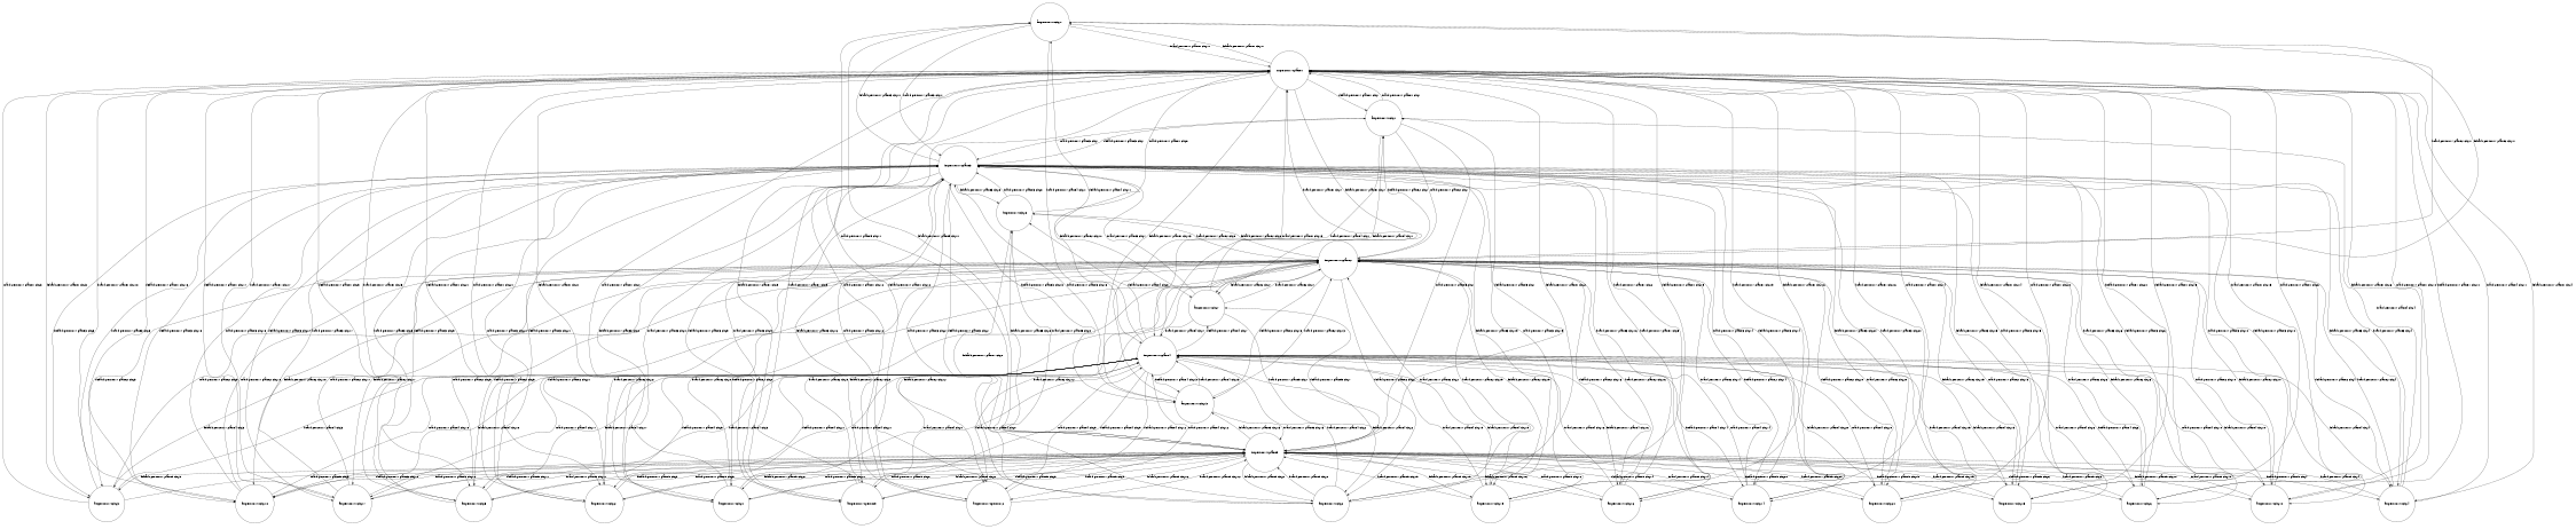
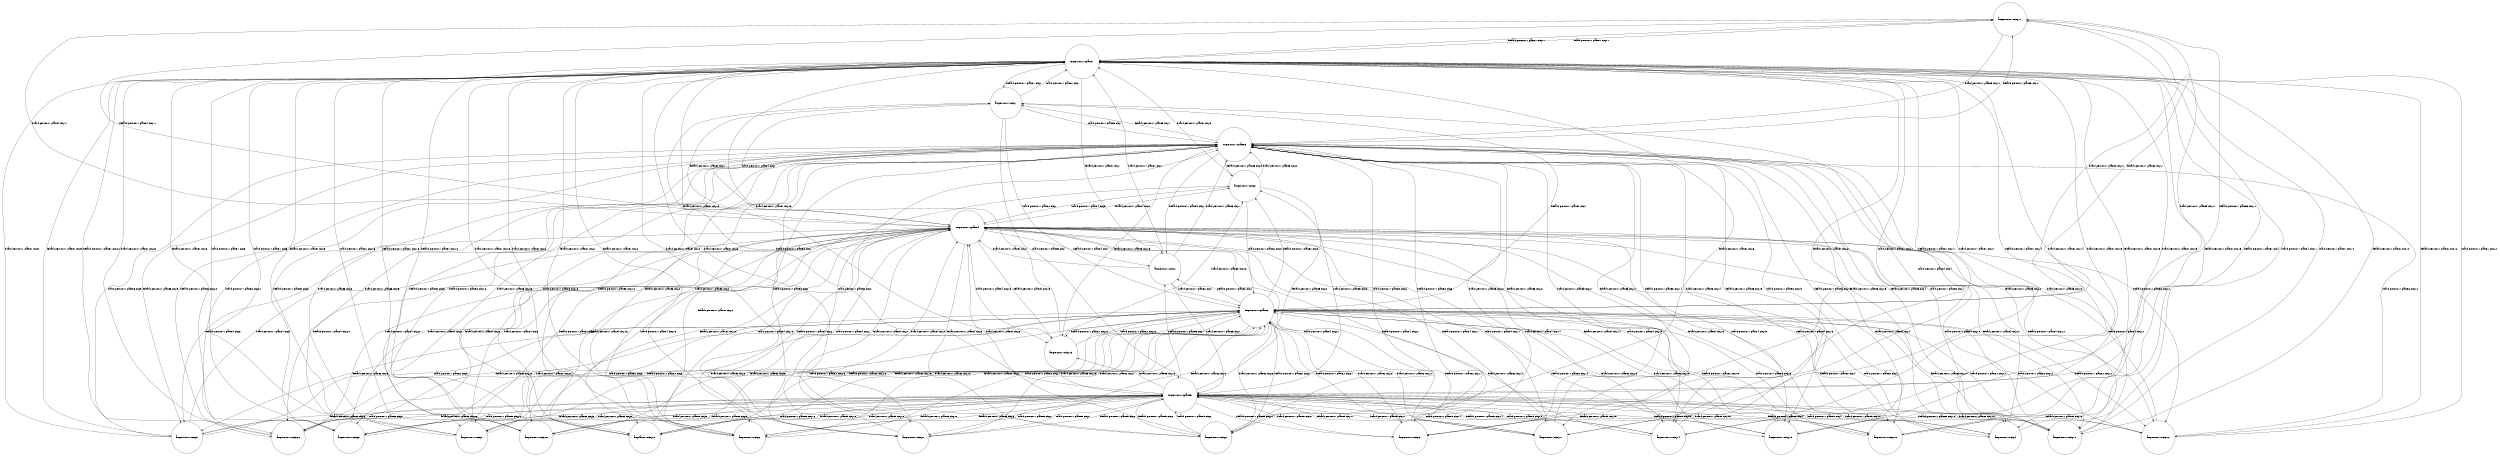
  digraph {
    node [color=black fillcolor=white fontcolor=black fontsize=14 shape=circle]
    edge [color=black style=solid]
    n1 [label=at_person17_city11]
    n2 [label=in_person17_plane1]
    n3 [label=in_person17_plane5]
    n4 [label=in_person17_plane2]
    n5 [label=in_person17_plane4]
    n6 [label=in_person17_plane3]
    n7 [label=at_person17_city15]
    n8 [label=at_person17_city4]
    n9 [label=at_person17_city6]
    n10 [label=at_person17_city10]
    n11 [label=at_person17_city19]
    n12 [label=at_person17_city16]
    n13 [label=at_person17_city14]
    n14 [label=at_person17_city20]
    n15 [label=at_person17_city3]
-   n16 [label=at_person17_city18]
+   n16 [label=at_plane17_city18]
    n17 [label=at_person17_city17]
    n18 [label=at_person17_city5]
    n19 [label=at_person17_city21]
    n20 [label=at_person17_city0]
-   n21 [label=at_person17_person9]
-   n22 [label=at_person17_person12]
+   n21 [label=at_person17_city9]
+   n22 [label=at_person17_city12]
    n23 [label=at_person17_city2]
    n24 [label=at_person17_city13]
    n25 [label=at_person17_city7]
    n26 [label=at_person17_city1]
    n27 [label=at_person17_city8]
    n1 -> n2 [label="board person17 plane1 city11"]
    n1 -> n3 [label="board person17 plane5 city11"]
    n1 -> n4 [label="board person17 plane2 city11"]
    n1 -> n5 [label="board person17 plane4 city11"]
    n1 -> n6 [label="board person17 plane3 city11"]
    n2 -> n1 [label="debark person17 plane1 city11"]
    n2 -> n7 [label="debark person17 plane1 city15"]
    n2 -> n8 [label="debark person17 plane1 city4"]
    n2 -> n9 [label="debark person17 plane1 city6"]
    n2 -> n10 [label="debark person17 plane1 city10"]
    n2 -> n11 [label="debark person17 plane1 city19"]
    n2 -> n12 [label="debark person17 plane1 city16"]
    n2 -> n13 [label="debark person17 plane1 city14"]
    n2 -> n14 [label="debark person17 plane1 city20"]
    n2 -> n15 [label="debark person17 plane1 city3"]
    n2 -> n16 [label="debark person17 plane1 city18"]
    n2 -> n17 [label="debark person17 plane1 city17"]
    n2 -> n18 [label="debark person17 plane1 city5"]
    n2 -> n19 [label="debark person17 plane1 city21"]
    n2 -> n20 [label="debark person17 plane1 city0"]
    n2 -> n21 [label="debark person17 plane1 city9"]
    n2 -> n22 [label="debark person17 plane1 city12"]
    n2 -> n23 [label="debark person17 plane1 city2"]
    n2 -> n24 [label="debark person17 plane1 city13"]
    n2 -> n25 [label="debark person17 plane1 city7"]
    n2 -> n26 [label="debark person17 plane1 city1"]
    n3 -> n1 [label="debark person17 plane5 city11"]
    n3 -> n7 [label="debark person17 plane5 city15"]
    n3 -> n8 [label="debark person17 plane5 city4"]
    n3 -> n9 [label="debark person17 plane5 city6"]
    n3 -> n10 [label="debark person17 plane5 city10"]
    n3 -> n11 [label="debark person17 plane5 city19"]
    n3 -> n12 [label="debark person17 plane5 city16"]
    n3 -> n13 [label="debark person17 plane5 city14"]
    n3 -> n14 [label="debark person17 plane5 city20"]
    n3 -> n15 [label="debark person17 plane5 city3"]
    n3 -> n16 [label="debark person17 plane5 city18"]
    n3 -> n17 [label="debark person17 plane5 city17"]
    n3 -> n18 [label="debark person17 plane5 city5"]
    n3 -> n19 [label="debark person17 plane5 city21"]
    n3 -> n20 [label="debark person17 plane5 city0"]
    n3 -> n21 [label="debark person17 plane5 city9"]
    n3 -> n22 [label="debark person17 plane5 city12"]
    n3 -> n23 [label="debark person17 plane5 city2"]
    n3 -> n24 [label="debark person17 plane5 city13"]
    n3 -> n25 [label="debark person17 plane5 city7"]
    n3 -> n26 [label="debark person17 plane5 city1"]
    n3 -> n27 [label="debark person17 plane5 city8"]
    n4 -> n1 [label="debark person17 plane2 city11"]
    n4 -> n7 [label="debark person17 plane2 city15"]
    n4 -> n8 [label="debark person17 plane2 city4"]
    n4 -> n9 [label="debark person17 plane2 city6"]
    n4 -> n10 [label="debark person17 plane2 city10"]
    n4 -> n11 [label="debark person17 plane2 city19"]
    n4 -> n12 [label="debark person17 plane2 city16"]
    n4 -> n13 [label="debark person17 plane2 city14"]
    n4 -> n14 [label="debark person17 plane2 city20"]
    n4 -> n15 [label="debark person17 plane2 city3"]
    n4 -> n16 [label="debark person17 plane2 city18"]
    n4 -> n17 [label="debark person17 plane2 city17"]
    n4 -> n18 [label="debark person17 plane2 city5"]
    n4 -> n19 [label="debark person17 plane2 city21"]
    n4 -> n20 [label="debark person17 plane2 city0"]
    n4 -> n21 [label="debark person17 plane2 city9"]
    n4 -> n22 [label="debark person17 plane2 city12"]
    n4 -> n23 [label="debark person17 plane2 city2"]
    n4 -> n24 [label="debark person17 plane2 city13"]
    n4 -> n25 [label="debark person17 plane2 city7"]
    n4 -> n26 [label="debark person17 plane2 city1"]
    n4 -> n27 [label="debark person17 plane2 city8"]
    n5 -> n1 [label="debark person17 plane4 city11"]
    n5 -> n7 [label="debark person17 plane4 city15"]
    n5 -> n8 [label="debark person17 plane4 city4"]
    n5 -> n9 [label="debark person17 plane4 city6"]
    n5 -> n10 [label="debark person17 plane4 city10"]
    n5 -> n11 [label="debark person17 plane4 city19"]
    n5 -> n12 [label="debark person17 plane4 city16"]
    n5 -> n13 [label="debark person17 plane4 city14"]
    n5 -> n14 [label="debark person17 plane4 city20"]
    n5 -> n15 [label="debark person17 plane4 city3"]
    n5 -> n16 [label="debark person17 plane4 city18"]
    n5 -> n17 [label="debark person17 plane4 city17"]
    n5 -> n18 [label="debark person17 plane4 city5"]
    n5 -> n19 [label="debark person17 plane4 city21"]
    n5 -> n20 [label="debark person17 plane4 city0"]
    n5 -> n21 [label="debark person17 plane4 city9"]
    n5 -> n22 [label="debark person17 plane4 city12"]
    n5 -> n23 [label="debark person17 plane4 city2"]
    n5 -> n24 [label="debark person17 plane4 city13"]
    n5 -> n25 [label="debark person17 plane4 city7"]
    n5 -> n26 [label="debark person17 plane4 city1"]
    n5 -> n27 [label="debark person17 plane4 city8"]
    n6 -> n1 [label="debark person17 plane3 city11"]
    n6 -> n7 [label="debark person17 plane3 city15"]
    n6 -> n8 [label="debark person17 plane3 city4"]
    n6 -> n9 [label="debark person17 plane3 city6"]
    n6 -> n10 [label="debark person17 plane3 city10"]
    n6 -> n11 [label="debark person17 plane3 city19"]
-   n6 -> n12 [label="board person17 plane1 city5"]
+   n6 -> n12 [label="debark person17 plane3 city16"]
    n6 -> n13 [label="debark person17 plane3 city14"]
    n6 -> n14 [label="debark person17 plane3 city20"]
    n6 -> n15 [label="debark person17 plane3 city3"]
    n6 -> n16 [label="debark person17 plane3 city18"]
    n6 -> n17 [label="debark person17 plane3 city17"]
    n6 -> n18 [label="debark person17 plane3 city5"]
    n6 -> n19 [label="debark person17 plane3 city21"]
    n6 -> n20 [label="debark person17 plane3 city0"]
    n6 -> n21 [label="debark person17 plane3 city9"]
    n6 -> n22 [label="debark person17 plane3 city12"]
    n6 -> n23 [label="debark person17 plane3 city2"]
    n6 -> n24 [label="debark person17 plane3 city13"]
-   n6 -> n25 [label="debark person17 plane2 city10"]
+   n6 -> n25 [label="debark person17 plane3 city7"]
    n6 -> n26 [label="debark person17 plane3 city1"]
    n6 -> n27 [label="debark person17 plane3 city8"]
    n7 -> n2 [label="board person17 plane1 city15"]
    n7 -> n3 [label="board person17 plane5 city15"]
    n7 -> n4 [label="board person17 plane2 city15"]
    n7 -> n5 [label="board person17 plane4 city15"]
    n7 -> n6 [label="board person17 plane3 city15"]
    n8 -> n2 [label="board person17 plane4 city11"]
    n8 -> n3 [label="board person17 plane5 city4"]
    n8 -> n4 [label="board person17 plane2 city4"]
    n8 -> n6 [label="board person17 plane3 city4"]
    n8 -> n26 [label="board person17 plane4 city4"]
    n9 -> n2 [label="board person17 plane1 city6"]
    n9 -> n3 [label="board person17 plane5 city6"]
    n9 -> n4 [label="board person17 plane2 city6"]
    n9 -> n5 [label="board person17 plane4 city6"]
    n9 -> n6 [label="board person17 plane3 city6"]
    n10 -> n2 [label="board person17 plane1 city10"]
    n10 -> n3 [label="board person17 plane5 city10"]
    n10 -> n4 [label="board person17 plane2 city10"]
    n10 -> n5 [label="board person17 plane4 city10"]
    n10 -> n6 [label="board person17 plane3 city10"]
    n11 -> n2 [label="board person17 plane1 city19"]
    n11 -> n3 [label="board person17 plane5 city19"]
    n11 -> n4 [label="board person17 plane2 city19"]
    n11 -> n5 [label="board person17 plane4 city19"]
    n11 -> n6 [label="board person17 plane3 city19"]
    n12 -> n2 [label="board person17 plane1 city16"]
    n12 -> n3 [label="board person17 plane5 city16"]
    n12 -> n4 [label="board person17 plane2 city16"]
    n12 -> n5 [label="board person17 plane4 city16"]
    n12 -> n6 [label="board person17 plane3 city16"]
    n13 -> n2 [label="board person17 plane1 city14"]
    n13 -> n3 [label="board person17 plane5 city14"]
    n13 -> n4 [label="board person17 plane2 city14"]
    n13 -> n5 [label="board person17 plane4 city14"]
    n13 -> n6 [label="board person17 plane3 city14"]
    n14 -> n2 [label="board person17 plane1 city20"]
    n14 -> n3 [label="board person17 plane5 city20"]
    n14 -> n4 [label="board person17 plane2 city20"]
    n14 -> n5 [label="board person17 plane4 city20"]
    n14 -> n6 [label="board person17 plane3 city20"]
    n15 -> n2 [label="board person17 plane1 city3"]
    n15 -> n3 [label="board person17 plane5 city3"]
    n15 -> n4 [label="board person17 plane2 city3"]
    n15 -> n5 [label="board person17 plane4 city3"]
    n15 -> n6 [label="board person17 plane3 city3"]
    n16 -> n2 [label="board person17 plane1 city18"]
    n16 -> n3 [label="board person17 plane5 city18"]
    n16 -> n4 [label="board person17 plane2 city18"]
    n16 -> n5 [label="board person17 plane4 city18"]
    n16 -> n6 [label="board person17 plane3 city18"]
    n17 -> n2 [label="board person17 plane1 city17"]
    n17 -> n3 [label="board person17 plane5 city17"]
    n17 -> n4 [label="board person17 plane2 city17"]
    n17 -> n5 [label="board person17 plane4 city17"]
    n17 -> n6 [label="board person17 plane3 city17"]
    n18 -> n2 [label="board person17 plane1 city5"]
    n18 -> n3 [label="board person17 plane5 city5"]
    n18 -> n4 [label="board person17 plane2 city5"]
    n18 -> n5 [label="board person17 plane4 city5"]
    n18 -> n6 [label="board person17 plane3 city5"]
    n19 -> n2 [label="board person17 plane1 city21"]
    n19 -> n3 [label="board person17 plane5 city21"]
    n19 -> n4 [label="board person17 plane2 city21"]
    n19 -> n5 [label="board person17 plane4 city21"]
    n19 -> n6 [label="board person17 plane3 city21"]
    n20 -> n2 [label="board person17 plane1 city0"]
    n20 -> n3 [label="board person17 plane5 city0"]
    n20 -> n4 [label="board person17 plane2 city0"]
    n20 -> n5 [label="board person17 plane4 city0"]
    n20 -> n6 [label="board person17 plane3 city0"]
    n21 -> n2 [label="board person17 plane1 city9"]
    n21 -> n3 [label="board person17 plane5 city9"]
    n21 -> n4 [label="board person17 plane2 city9"]
    n21 -> n5 [label="board person17 plane4 city9"]
    n21 -> n6 [label="board person17 plane3 city9"]
    n22 -> n2 [label="board person17 plane1 city12"]
    n22 -> n3 [label="board person17 plane5 city12"]
    n22 -> n4 [label="board person17 plane2 city12"]
    n22 -> n5 [label="board person17 plane4 city12"]
    n22 -> n6 [label="board person17 plane3 city12"]
    n23 -> n2 [label="board person17 plane1 city2"]
    n23 -> n3 [label="board person17 plane5 city2"]
    n23 -> n4 [label="board person17 plane2 city2"]
    n23 -> n5 [label="board person17 plane4 city2"]
    n23 -> n6 [label="board person17 plane3 city2"]
    n23 -> n27 [label="debark person17 plane1 city8"]
    n24 -> n2 [label="board person17 plane1 city13"]
    n24 -> n3 [label="board person17 plane5 city13"]
    n24 -> n4 [label="board person17 plane2 city13"]
    n24 -> n5 [label="board person17 plane4 city13"]
-   n24 -> n6 [label="board person17 plane3 city13"]
+   n24 -> n27 [label="board person17 plane3 city13"]
    n25 -> n2 [label="board person17 plane1 city7"]
    n25 -> n3 [label="board person17 plane5 city7"]
    n25 -> n4 [label="board person17 plane2 city7"]
    n25 -> n5 [label="board person17 plane4 city7"]
    n25 -> n6 [label="board person17 plane3 city7"]
    n26 -> n2 [label="board person17 plane1 city1"]
    n26 -> n3 [label="board person17 plane5 city1"]
    n26 -> n4 [label="board person17 plane2 city1"]
    n26 -> n5 [label="board person17 plane4 city1"]
    n26 -> n6 [label="board person17 plane3 city1"]
    n27 -> n2 [label="board person17 plane1 city8"]
    n27 -> n3 [label="board person17 plane5 city8"]
    n27 -> n4 [label="board person17 plane2 city8"]
+   n27 -> n5 [label="board person17 plane4 city8"]
    n27 -> n6 [label="board person17 plane3 city8"]
  }
